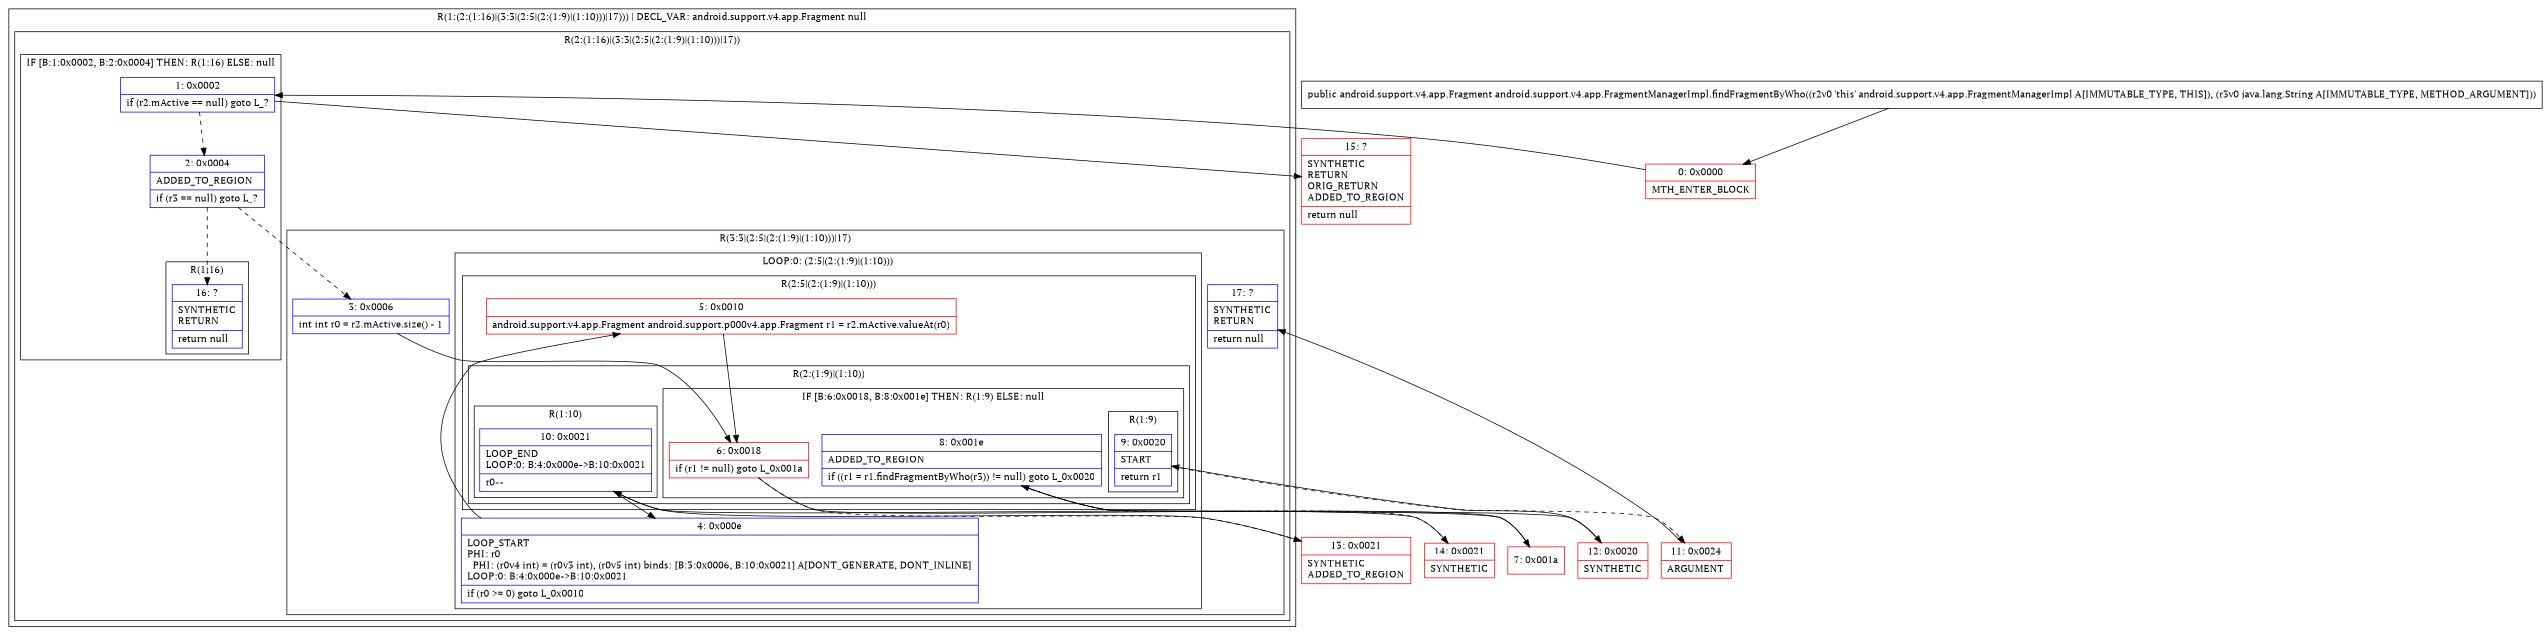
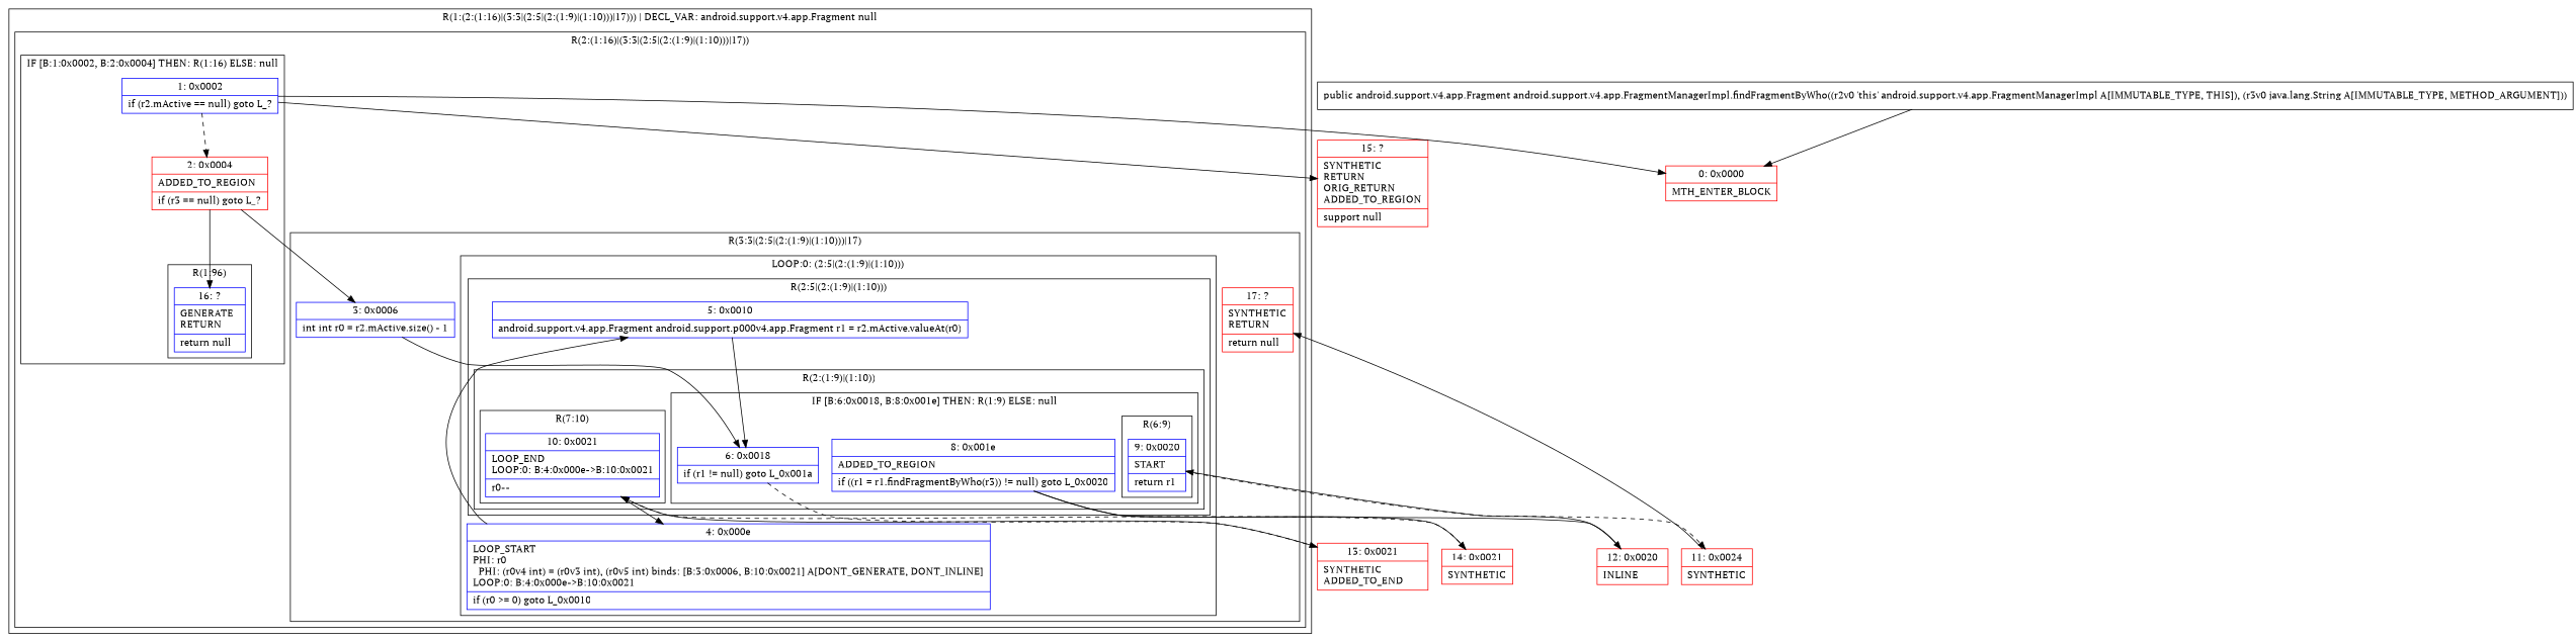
  digraph {
    fontname="PT Serif"
    node [color=blue fontname="PT Serif" shape=record]
    edge [fontname="PT Serif"]
-   n1 [label="{16\:\ ?|SYNTHETIC\lRETURN\l|return null\l}"]
+   n1 [label="{16\:\ ?|GENERATE\lRETURN\l|return null\l}"]
    n2 [label="{1\:\ 0x0002|if (r2.mActive == null) goto L_?\l}"]
-   n3 [label="{2\:\ 0x0004|ADDED_TO_REGION\l|if (r3 == null) goto L_?\l}"]
+   n3 [color=red label="{2\:\ 0x0004|ADDED_TO_REGION\l|if (r3 == null) goto L_?\l}"]
    n4 [label="{9\:\ 0x0020|START\l|return r1\l}"]
-   n5 [color=red label="{6\:\ 0x0018|if (r1 != null) goto L_0x001a\l}"]
+   n5 [label="{6\:\ 0x0018|if (r1 != null) goto L_0x001a\l}"]
    n6 [label="{8\:\ 0x001e|ADDED_TO_REGION\l|if ((r1 = r1.findFragmentByWho(r3)) != null) goto L_0x0020\l}"]
    n7 [label="{10\:\ 0x0021|LOOP_END\lLOOP:0: B:4:0x000e\-\>B:10:0x0021\l|r0\-\-\l}"]
-   n8 [color=red label="{5\:\ 0x0010|android.support.v4.app.Fragment android.support.p000v4.app.Fragment r1 = r2.mActive.valueAt(r0)\l}"]
+   n8 [label="{5\:\ 0x0010|android.support.v4.app.Fragment android.support.p000v4.app.Fragment r1 = r2.mActive.valueAt(r0)\l}"]
    n9 [label="{4\:\ 0x000e|LOOP_START\lPHI: r0 \l  PHI: (r0v4 int) = (r0v3 int), (r0v5 int) binds: [B:3:0x0006, B:10:0x0021] A[DONT_GENERATE, DONT_INLINE]\lLOOP:0: B:4:0x000e\-\>B:10:0x0021\l|if (r0 \>= 0) goto L_0x0010\l}"]
    n10 [label="{3\:\ 0x0006|int int r0 = r2.mActive.size() \- 1\l}"]
-   n11 [label="{17\:\ ?|SYNTHETIC\lRETURN\l|return null\l}"]
-   n12 [color=red label="{15\:\ ?|SYNTHETIC\lRETURN\lORIG_RETURN\lADDED_TO_REGION\l|return null\l}"]
-   n13 [color=red label="{11\:\ 0x0024|ARGUMENT\l}"]
-   n14 [color=red label="{7\:\ 0x001a}"]
-   n15 [color=red label="{13\:\ 0x0021|SYNTHETIC\lADDED_TO_REGION\l}"]
-   n16 [color=red label="{12\:\ 0x0020|SYNTHETIC\l}"]
+   n11 [color=red label="{17\:\ ?|SYNTHETIC\lRETURN\l|return null\l}"]
+   n12 [color=red label="{15\:\ ?|SYNTHETIC\lRETURN\lORIG_RETURN\lADDED_TO_REGION\l|support null\l}"]
+   n13 [color=red label="{11\:\ 0x0024|SYNTHETIC\l}"]
+   n15 [color=red label="{13\:\ 0x0021|SYNTHETIC\lADDED_TO_END\l}"]
+   n16 [color=red label="{12\:\ 0x0020|INLINE\l}"]
    n17 [color=red label="{14\:\ 0x0021|SYNTHETIC\l}"]
    n18 [color=red label="{0\:\ 0x0000|MTH_ENTER_BLOCK\l}"]
    n19 [label="{public android.support.v4.app.Fragment android.support.v4.app.FragmentManagerImpl.findFragmentByWho((r2v0 'this' android.support.v4.app.FragmentManagerImpl A[IMMUTABLE_TYPE, THIS]), (r3v0 java.lang.String A[IMMUTABLE_TYPE, METHOD_ARGUMENT])) }" color=""]
    subgraph cluster_1 {
      label="R(1:(2:(1:16)|(3:3|(2:5|(2:(1:9)|(1:10)))|17))) | DECL_VAR: android.support.v4.app.Fragment null\l"
      subgraph cluster_2 {
        label="R(2:(1:16)|(3:3|(2:5|(2:(1:9)|(1:10)))|17))"
        subgraph cluster_3 {
          label="IF [B:1:0x0002, B:2:0x0004] THEN: R(1:16) ELSE: null"
          n2
          n3
          subgraph cluster_4 {
-           label="R(1:16)"
+           label="R(1:96)"
            n1
          }
        }
        subgraph cluster_5 {
          label="R(3:3|(2:5|(2:(1:9)|(1:10)))|17)"
          n10
          n11
          subgraph cluster_6 {
            label="LOOP:0: (2:5|(2:(1:9)|(1:10)))"
            n9
            subgraph cluster_7 {
              label="R(2:5|(2:(1:9)|(1:10)))"
              n8
              subgraph cluster_8 {
                label="R(2:(1:9)|(1:10))"
                subgraph cluster_9 {
                  label="IF [B:6:0x0018, B:8:0x001e] THEN: R(1:9) ELSE: null"
                  n5
                  n6
                  subgraph cluster_10 {
-                   label="R(1:9)"
+                   label="R(6:9)"
                    n4
                  }
                }
                subgraph cluster_11 {
-                 label="R(1:10)"
+                 label="R(7:10)"
                  n7
                }
              }
            }
          }
        }
      }
    }
    n2 -> n3 [style=dashed]
    n2 -> n12
-   n3 -> n1 [style=dashed]
-   n3 -> n10 [style=dashed]
+   n3 -> n1
+   n3 -> n10 [style=solid]
    n4 -> n13 [style=dashed]
-   n5 -> n14
    n5 -> n15 [style=dashed]
    n6 -> n16
-   n6 -> n17 [style=dashed]
+   n6 -> n17 [style=solid]
    n7 -> n9
    n8 -> n5
    n9 -> n8
    n10 -> n5
    n13 -> n11
-   n14 -> n6
    n15 -> n7
    n16 -> n4
-   n17 -> n7
-   n18 -> n2
+   n17 -> n7 [style=dashed]
+   n2 -> n18
    n19 -> n18
  }
